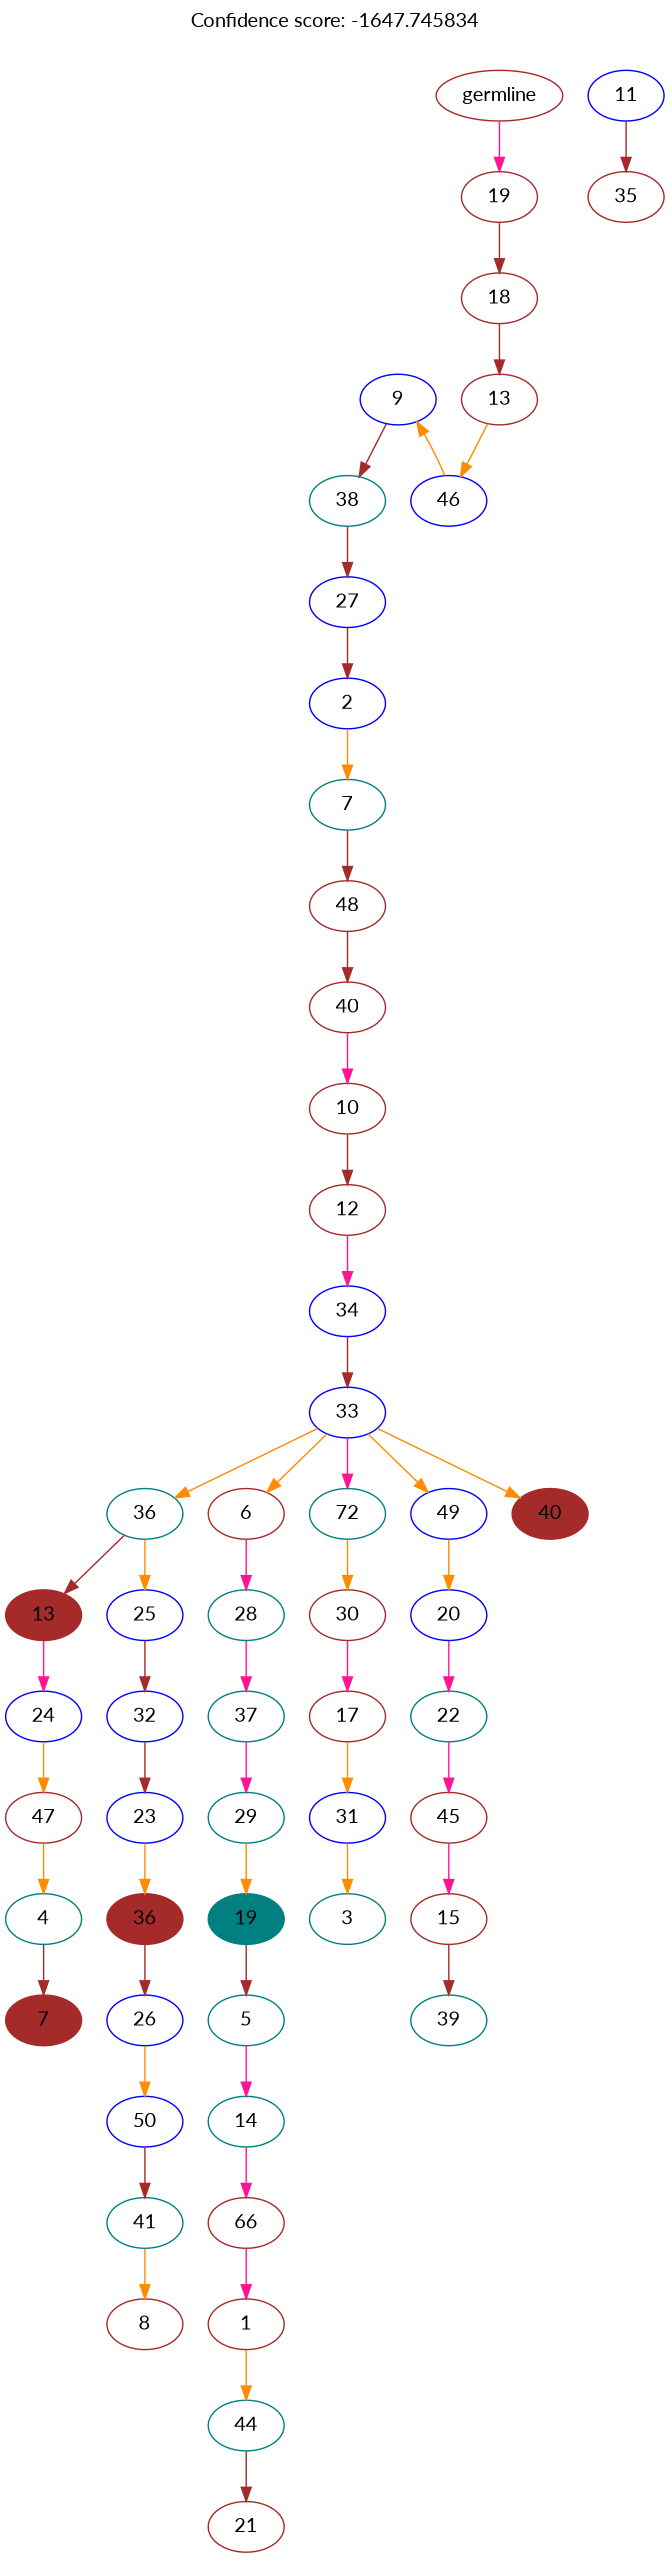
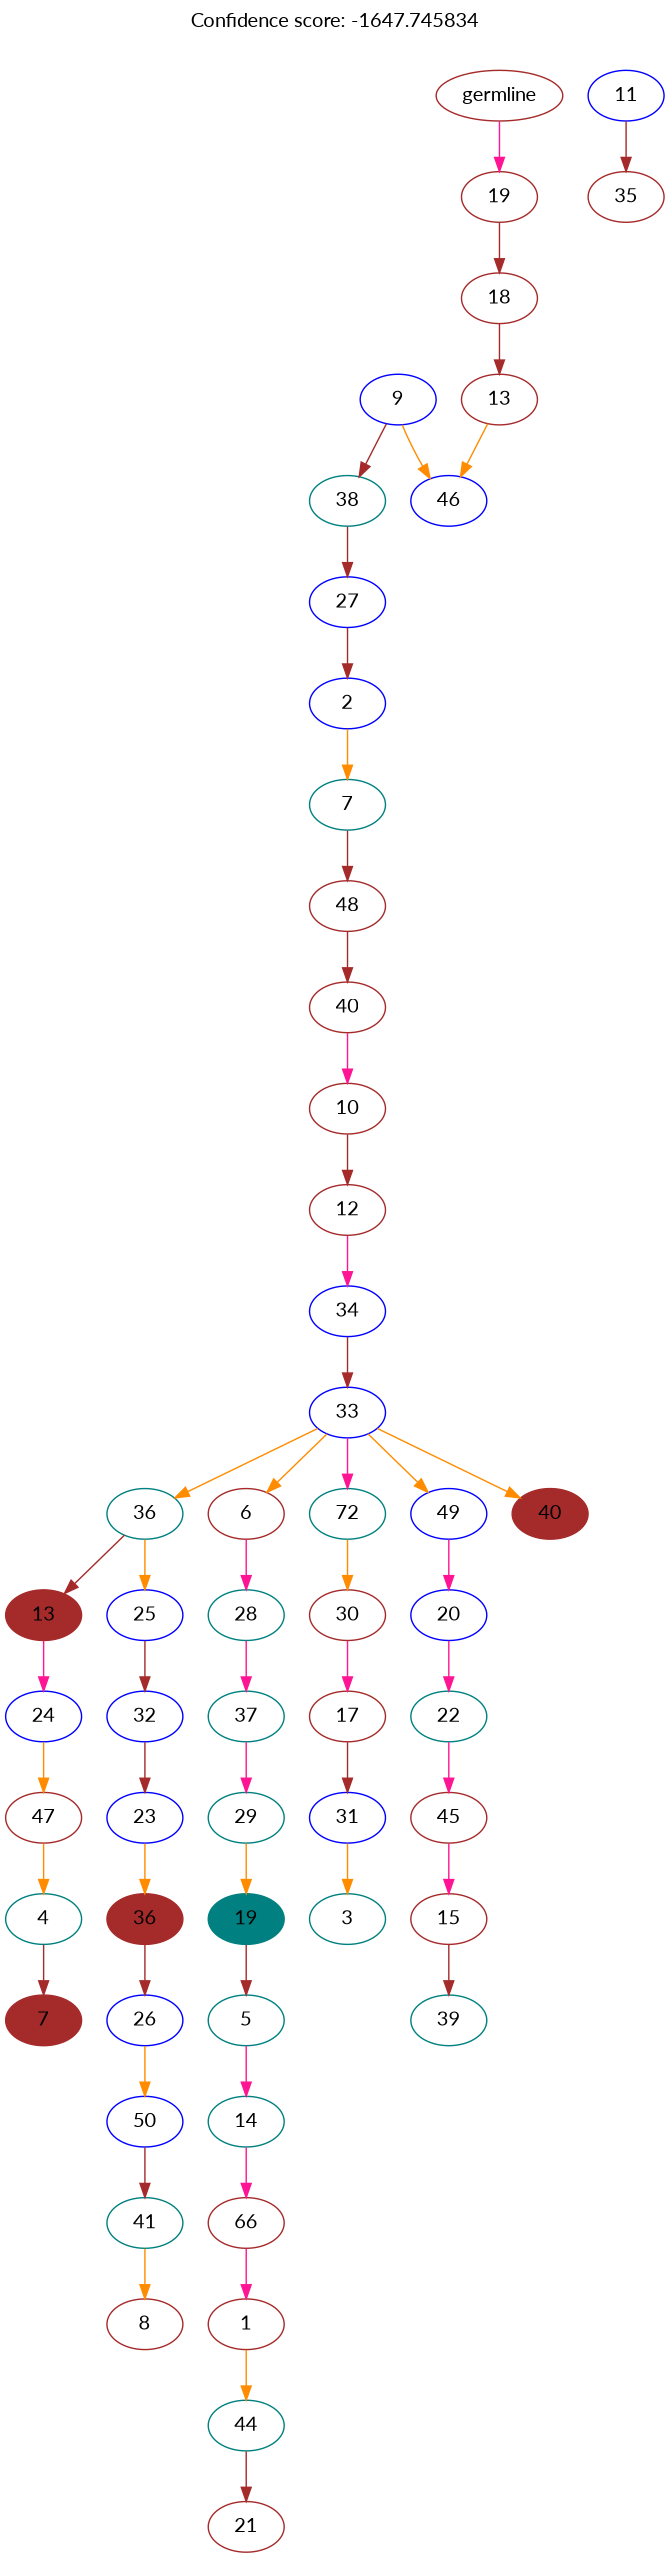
  digraph {
    fontname=Lato
    label="Confidence score: -1647.745834"
    labelloc=t
    node [color=brown fontname=Lato]
    edge [color=brown fontname=Lato]
    n1 [color=teal label=4]
    n2 [label=7 style=filled]
    n3 [label=47]
    n4 [color=blue label=24]
    n5 [label=13 style=filled]
    n6 [color=teal label=41]
    n7 [label=8]
    n8 [color=blue label=50]
    n9 [color=blue label=26]
    n10 [label=36 style=filled]
    n11 [color=blue label=23]
    n12 [color=blue label=32]
    n13 [color=blue label=25]
    n14 [color=teal label=36]
    n15 [color=teal label=44]
    n16 [label=21]
    n17 [label=1]
    n18 [label=66]
    n19 [color=teal label=14]
    n20 [color=teal label=5]
    n21 [color=teal label=19 style=filled]
    n22 [color=teal label=29]
    n23 [color=teal label=37]
    n24 [color=teal label=28]
    n25 [label=6]
    n26 [color=blue label=31]
    n27 [color=teal label=3]
    n28 [label=17]
    n29 [label=30]
    n30 [color=teal label=72]
    n31 [color=blue label=11]
    n32 [label=35]
    n33 [color=teal label=39]
    n34 [label=15]
    n35 [label=45]
    n36 [color=teal label=22]
    n37 [color=blue label=20]
    n38 [color=blue label=49]
    n39 [color=blue label=33]
    n40 [label=40 style=filled]
    n41 [color=blue label=34]
    n42 [label=12]
    n43 [label=10]
    n44 [label=40]
    n45 [label=48]
    n46 [color=teal label=7]
    n47 [color=blue label=2]
    n48 [color=blue label=27]
    n49 [color=teal label=38]
    n50 [color=blue label=9]
    n51 [color=blue label=46]
    n52 [label=13]
    n53 [label=18]
    n54 [label=19]
    n55 [label=germline]
    n1 -> n2
    n3 -> n1 [color=darkorange]
    n4 -> n3 [color=darkorange]
    n5 -> n4 [color=deeppink]
    n6 -> n7 [color=darkorange]
    n8 -> n6
    n9 -> n8 [color=darkorange]
    n10 -> n9
    n11 -> n10 [color=darkorange]
    n12 -> n11
    n13 -> n12
    n14 -> n5
    n14 -> n13 [color=darkorange]
    n15 -> n16
    n17 -> n15 [color=darkorange]
    n18 -> n17 [color=deeppink]
    n19 -> n18 [color=deeppink]
    n20 -> n19 [color=deeppink]
    n21 -> n20
    n22 -> n21 [color=darkorange]
    n23 -> n22 [color=deeppink]
    n24 -> n23 [color=deeppink]
    n25 -> n24 [color=deeppink]
    n26 -> n27 [color=darkorange]
-   n28 -> n26 [color=darkorange]
+   n28 -> n26
    n29 -> n28 [color=deeppink]
    n30 -> n29 [color=darkorange]
    n31 -> n32
    n34 -> n33
    n35 -> n34 [color=deeppink]
    n36 -> n35 [color=deeppink]
    n37 -> n36 [color=deeppink]
-   n38 -> n37 [color=darkorange]
+   n38 -> n37 [color=deeppink]
    n39 -> n14 [color=darkorange]
    n39 -> n25 [color=darkorange]
    n39 -> n30 [color=deeppink]
    n39 -> n38 [color=darkorange]
    n39 -> n40 [color=darkorange]
    n41 -> n39
    n42 -> n41 [color=deeppink]
    n43 -> n42
    n44 -> n43 [color=deeppink]
    n45 -> n44
    n46 -> n45
    n47 -> n46 [color=darkorange]
    n48 -> n47
    n49 -> n48
    n50 -> n49
-   n51 -> n50 [color=darkorange]
+   n50 -> n51 [color=darkorange]
    n52 -> n51 [color=darkorange]
    n53 -> n52
    n54 -> n53
    n55 -> n54 [color=deeppink]
  }
